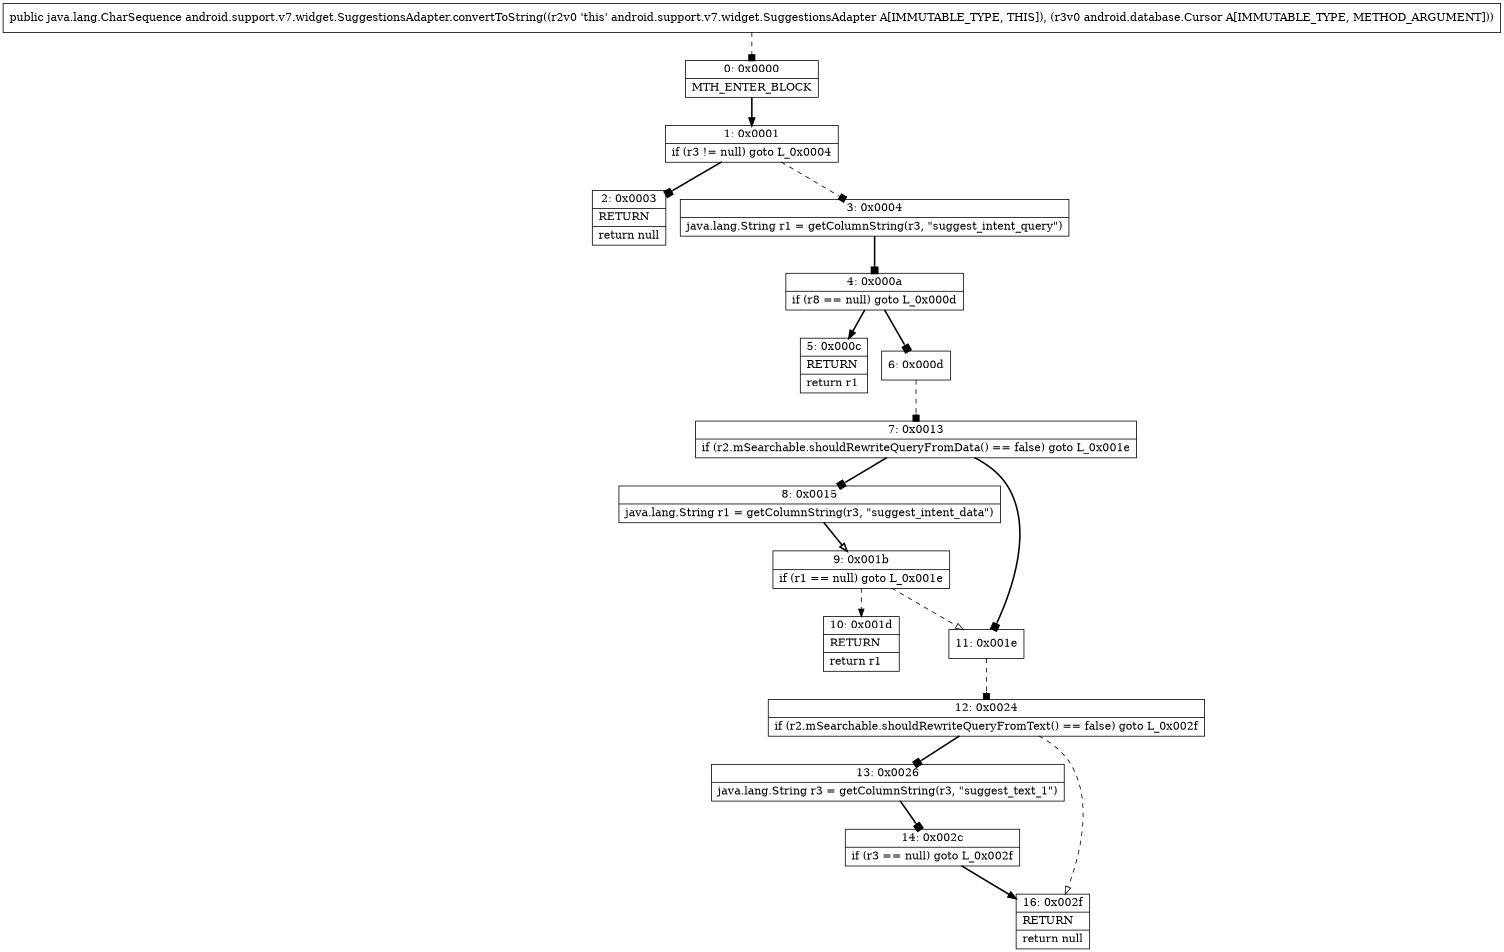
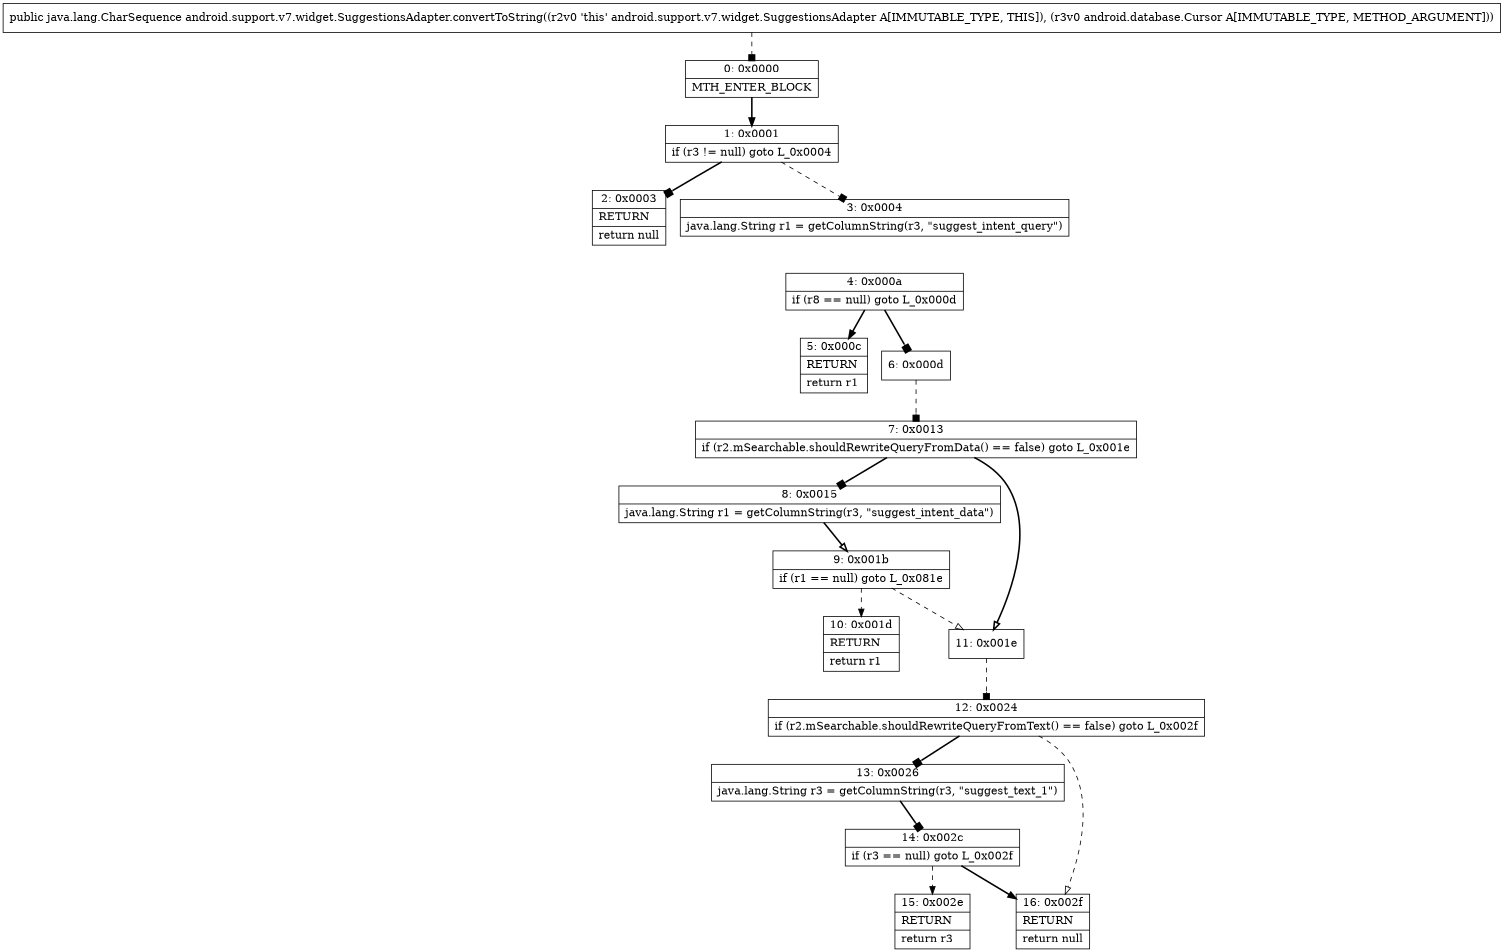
  digraph {
    node [shape=record]
    edge [arrowhead=box style=bold]
    n1 [label="{0\:\ 0x0000|MTH_ENTER_BLOCK\l}"]
    n2 [label="{1\:\ 0x0001|if (r3 != null) goto L_0x0004\l}"]
    n3 [label="{2\:\ 0x0003|RETURN\l|return null\l}"]
    n4 [label="{3\:\ 0x0004|java.lang.String r1 = getColumnString(r3, \"suggest_intent_query\")\l}"]
    n5 [label="{4\:\ 0x000a|if (r8 == null) goto L_0x000d\l}"]
    n6 [label="{5\:\ 0x000c|RETURN\l|return r1\l}"]
    n7 [label="{6\:\ 0x000d}"]
    n8 [label="{7\:\ 0x0013|if (r2.mSearchable.shouldRewriteQueryFromData() == false) goto L_0x001e\l}"]
    n9 [label="{8\:\ 0x0015|java.lang.String r1 = getColumnString(r3, \"suggest_intent_data\")\l}"]
    n10 [label="{11\:\ 0x001e}"]
-   n11 [label="{9\:\ 0x001b|if (r1 == null) goto L_0x001e\l}"]
+   n11 [label="{9\:\ 0x001b|if (r1 == null) goto L_0x081e\l}"]
    n12 [label="{12\:\ 0x0024|if (r2.mSearchable.shouldRewriteQueryFromText() == false) goto L_0x002f\l}"]
    n13 [label="{10\:\ 0x001d|RETURN\l|return r1\l}"]
    n14 [label="{13\:\ 0x0026|java.lang.String r3 = getColumnString(r3, \"suggest_text_1\")\l}"]
    n15 [label="{16\:\ 0x002f|RETURN\l|return null\l}"]
    n16 [label="{14\:\ 0x002c|if (r3 == null) goto L_0x002f\l}"]
+   n17 [label="{15\:\ 0x002e|RETURN\l|return r3\l}"]
    n18 [label="{public java.lang.CharSequence android.support.v7.widget.SuggestionsAdapter.convertToString((r2v0 'this' android.support.v7.widget.SuggestionsAdapter A[IMMUTABLE_TYPE, THIS]), (r3v0 android.database.Cursor A[IMMUTABLE_TYPE, METHOD_ARGUMENT])) }"]
    n1 -> n2 [arrowhead=normal]
    n2 -> n3
    n2 -> n4 [style=dashed]
-   n4 -> n5
    n5 -> n6 [arrowhead=normal]
    n5 -> n7
    n7 -> n8 [style=dashed]
    n8 -> n9
-   n8 -> n10
+   n8 -> n10 [arrowhead=onormal]
    n9 -> n11 [arrowhead=onormal]
    n10 -> n12 [style=dashed]
    n11 -> n10 [arrowhead=onormal style=dashed]
    n11 -> n13 [arrowhead=normal style=dashed]
    n12 -> n14
    n12 -> n15 [arrowhead=onormal style=dashed]
    n14 -> n16
    n16 -> n15 [arrowhead=normal]
+   n16 -> n17 [arrowhead=normal style=dashed]
    n18 -> n1 [style=dashed]
  }
